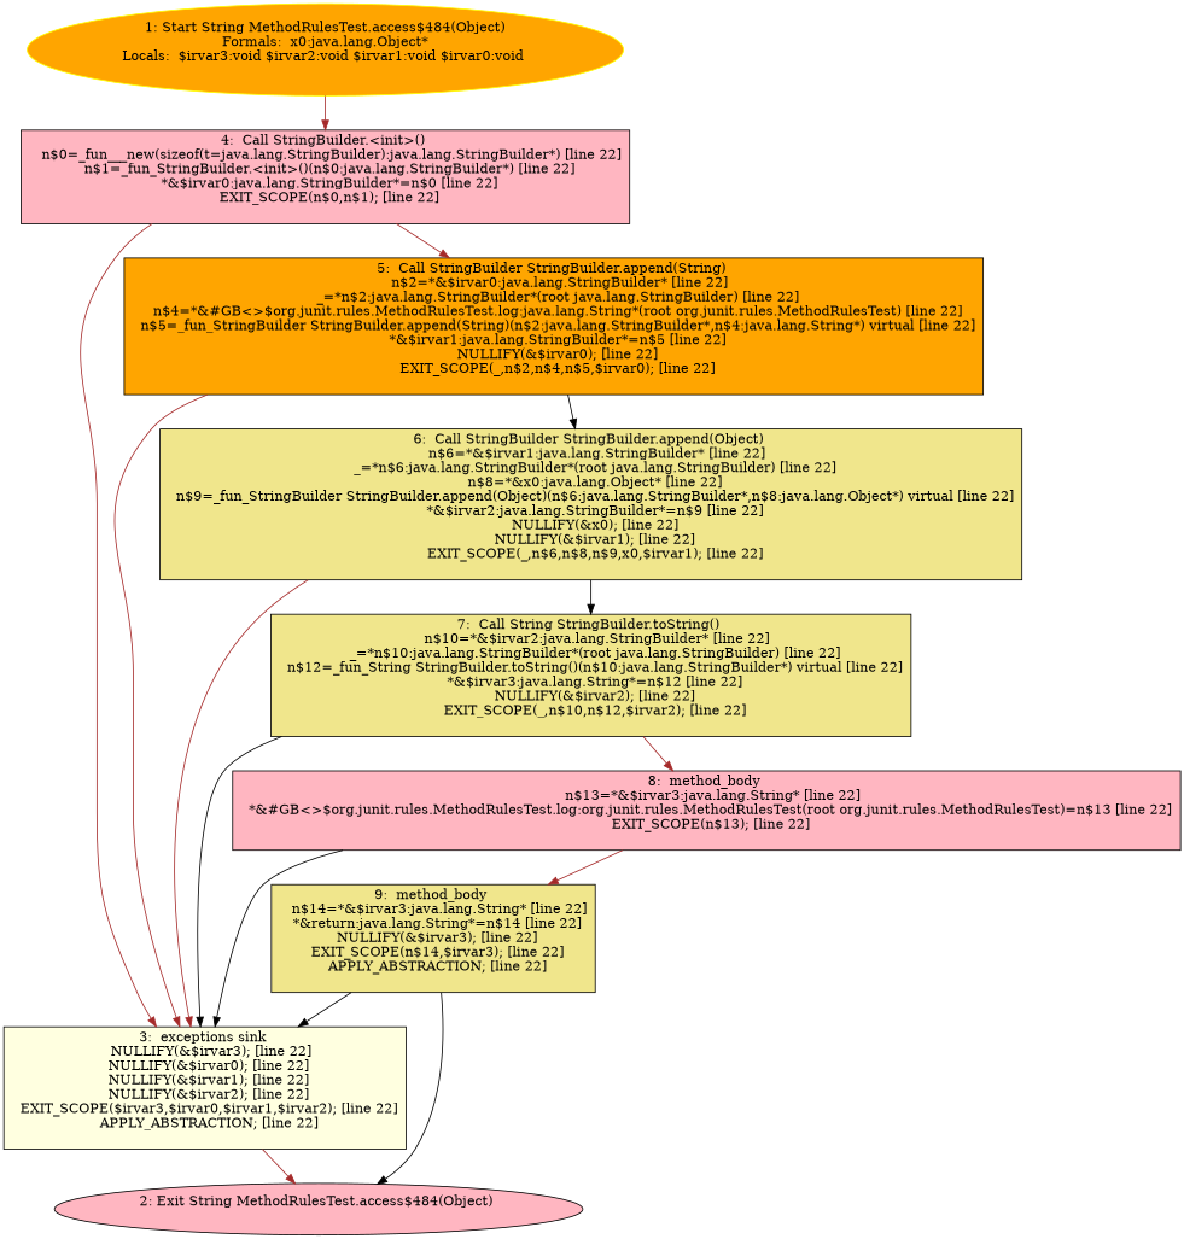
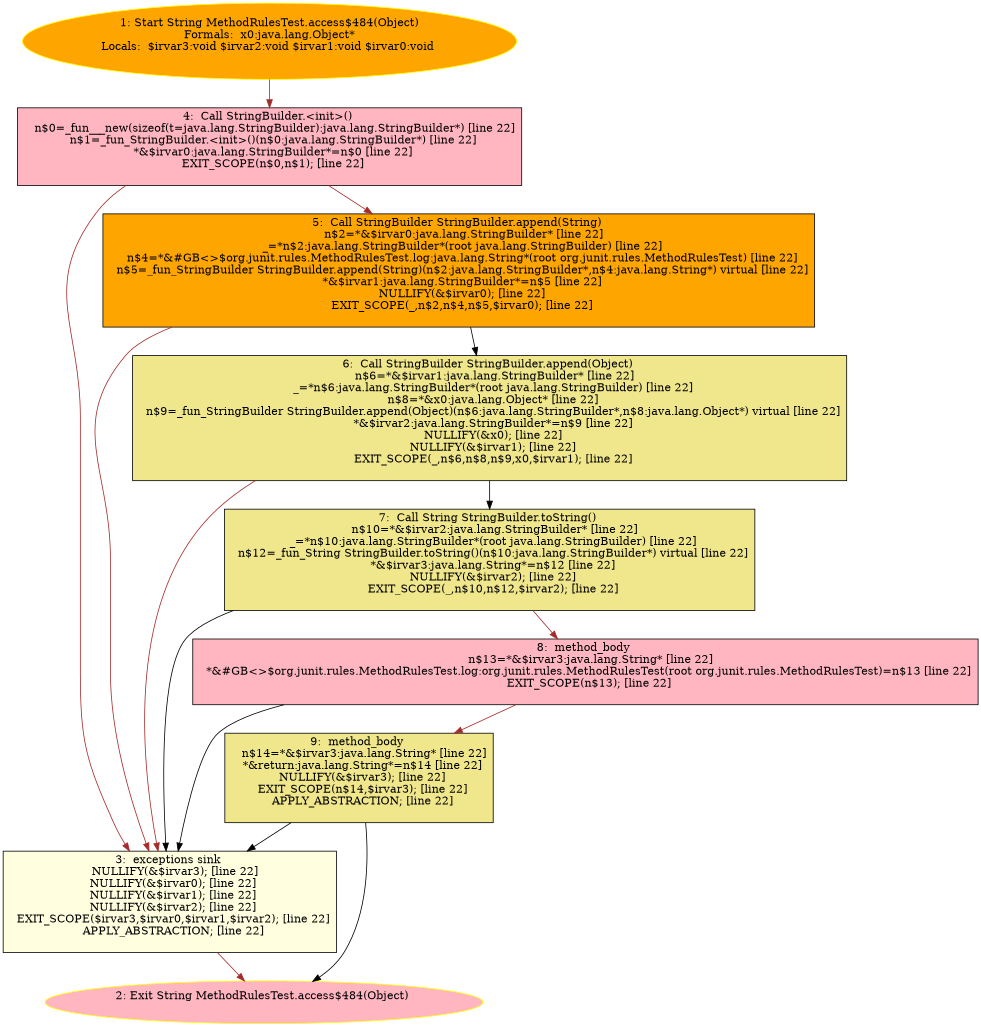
  digraph {
    node [style=filled fillcolor=lightpink shape=box]
    edge [color=brown]
    n1 [color=yellow label="1: Start String MethodRulesTest.access$484(Object)\nFormals:  x0:java.lang.Object*\nLocals:  $irvar3:void $irvar2:void $irvar1:void $irvar0:void \n  " fillcolor=orange shape=""]
    n2 [label="4:  Call StringBuilder.<init>() \n   n$0=_fun___new(sizeof(t=java.lang.StringBuilder):java.lang.StringBuilder*) [line 22]\n  n$1=_fun_StringBuilder.<init>()(n$0:java.lang.StringBuilder*) [line 22]\n  *&$irvar0:java.lang.StringBuilder*=n$0 [line 22]\n  EXIT_SCOPE(n$0,n$1); [line 22]\n "]
    n3 [label="3:  exceptions sink \n   NULLIFY(&$irvar3); [line 22]\n  NULLIFY(&$irvar0); [line 22]\n  NULLIFY(&$irvar1); [line 22]\n  NULLIFY(&$irvar2); [line 22]\n  EXIT_SCOPE($irvar3,$irvar0,$irvar1,$irvar2); [line 22]\n  APPLY_ABSTRACTION; [line 22]\n " fillcolor=lightyellow]
    n4 [label="5:  Call StringBuilder StringBuilder.append(String) \n   n$2=*&$irvar0:java.lang.StringBuilder* [line 22]\n  _=*n$2:java.lang.StringBuilder*(root java.lang.StringBuilder) [line 22]\n  n$4=*&#GB<>$org.junit.rules.MethodRulesTest.log:java.lang.String*(root org.junit.rules.MethodRulesTest) [line 22]\n  n$5=_fun_StringBuilder StringBuilder.append(String)(n$2:java.lang.StringBuilder*,n$4:java.lang.String*) virtual [line 22]\n  *&$irvar1:java.lang.StringBuilder*=n$5 [line 22]\n  NULLIFY(&$irvar0); [line 22]\n  EXIT_SCOPE(_,n$2,n$4,n$5,$irvar0); [line 22]\n " fillcolor=orange]
-   n5 [color=black label="2: Exit String MethodRulesTest.access$484(Object) \n  " shape=""]
+   n5 [color=yellow label="2: Exit String MethodRulesTest.access$484(Object) \n  " shape=""]
    n6 [label="6:  Call StringBuilder StringBuilder.append(Object) \n   n$6=*&$irvar1:java.lang.StringBuilder* [line 22]\n  _=*n$6:java.lang.StringBuilder*(root java.lang.StringBuilder) [line 22]\n  n$8=*&x0:java.lang.Object* [line 22]\n  n$9=_fun_StringBuilder StringBuilder.append(Object)(n$6:java.lang.StringBuilder*,n$8:java.lang.Object*) virtual [line 22]\n  *&$irvar2:java.lang.StringBuilder*=n$9 [line 22]\n  NULLIFY(&x0); [line 22]\n  NULLIFY(&$irvar1); [line 22]\n  EXIT_SCOPE(_,n$6,n$8,n$9,x0,$irvar1); [line 22]\n " fillcolor=khaki]
    n7 [label="7:  Call String StringBuilder.toString() \n   n$10=*&$irvar2:java.lang.StringBuilder* [line 22]\n  _=*n$10:java.lang.StringBuilder*(root java.lang.StringBuilder) [line 22]\n  n$12=_fun_String StringBuilder.toString()(n$10:java.lang.StringBuilder*) virtual [line 22]\n  *&$irvar3:java.lang.String*=n$12 [line 22]\n  NULLIFY(&$irvar2); [line 22]\n  EXIT_SCOPE(_,n$10,n$12,$irvar2); [line 22]\n " fillcolor=khaki]
    n8 [label="8:  method_body \n   n$13=*&$irvar3:java.lang.String* [line 22]\n  *&#GB<>$org.junit.rules.MethodRulesTest.log:org.junit.rules.MethodRulesTest(root org.junit.rules.MethodRulesTest)=n$13 [line 22]\n  EXIT_SCOPE(n$13); [line 22]\n "]
    n9 [label="9:  method_body \n   n$14=*&$irvar3:java.lang.String* [line 22]\n  *&return:java.lang.String*=n$14 [line 22]\n  NULLIFY(&$irvar3); [line 22]\n  EXIT_SCOPE(n$14,$irvar3); [line 22]\n  APPLY_ABSTRACTION; [line 22]\n " fillcolor=khaki]
    n1 -> n2
    n2 -> n3
    n2 -> n4
    n3 -> n5
    n4 -> n3
    n4 -> n6 [color=black]
    n6 -> n3
    n6 -> n7 [color=black]
    n7 -> n3 [color=black]
    n7 -> n8
    n8 -> n3 [color=black]
    n8 -> n9
    n9 -> n3 [color=black]
    n9 -> n5 [color=black]
  }
